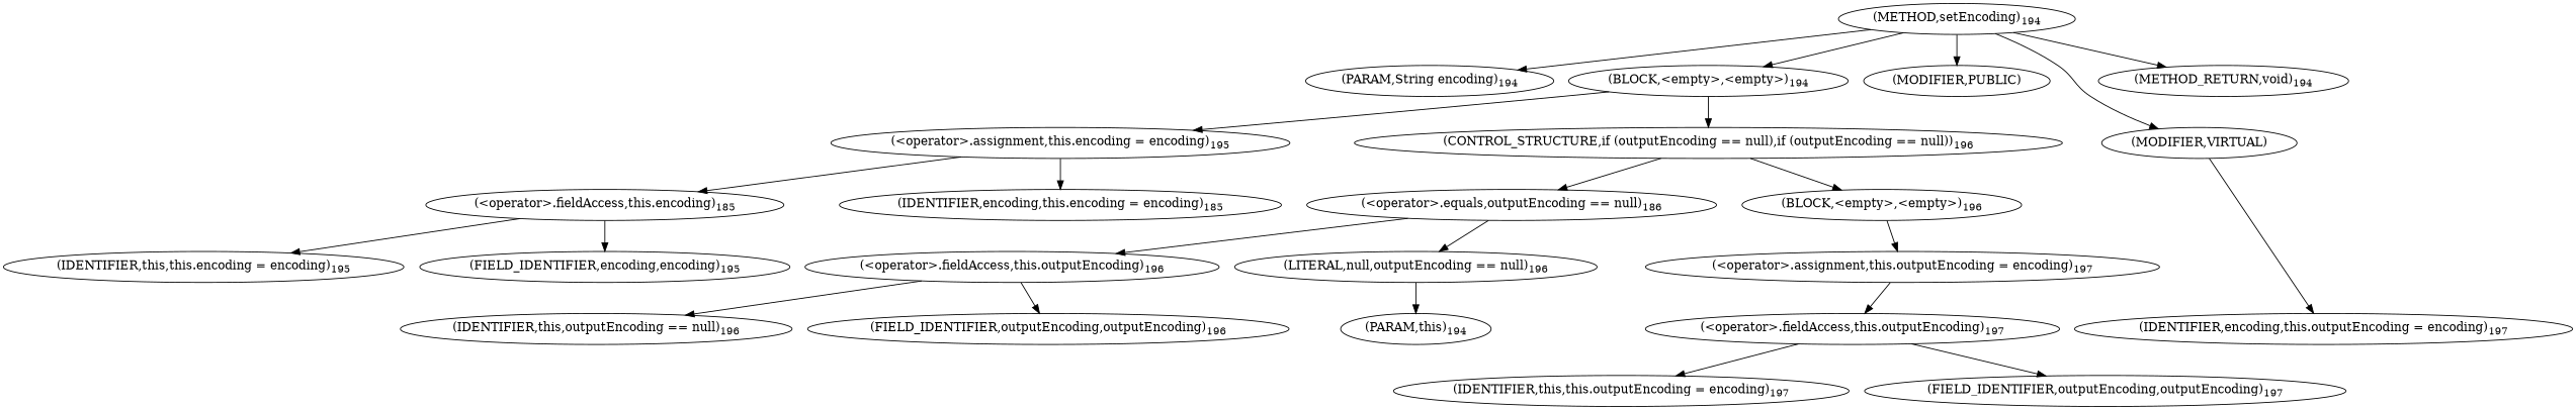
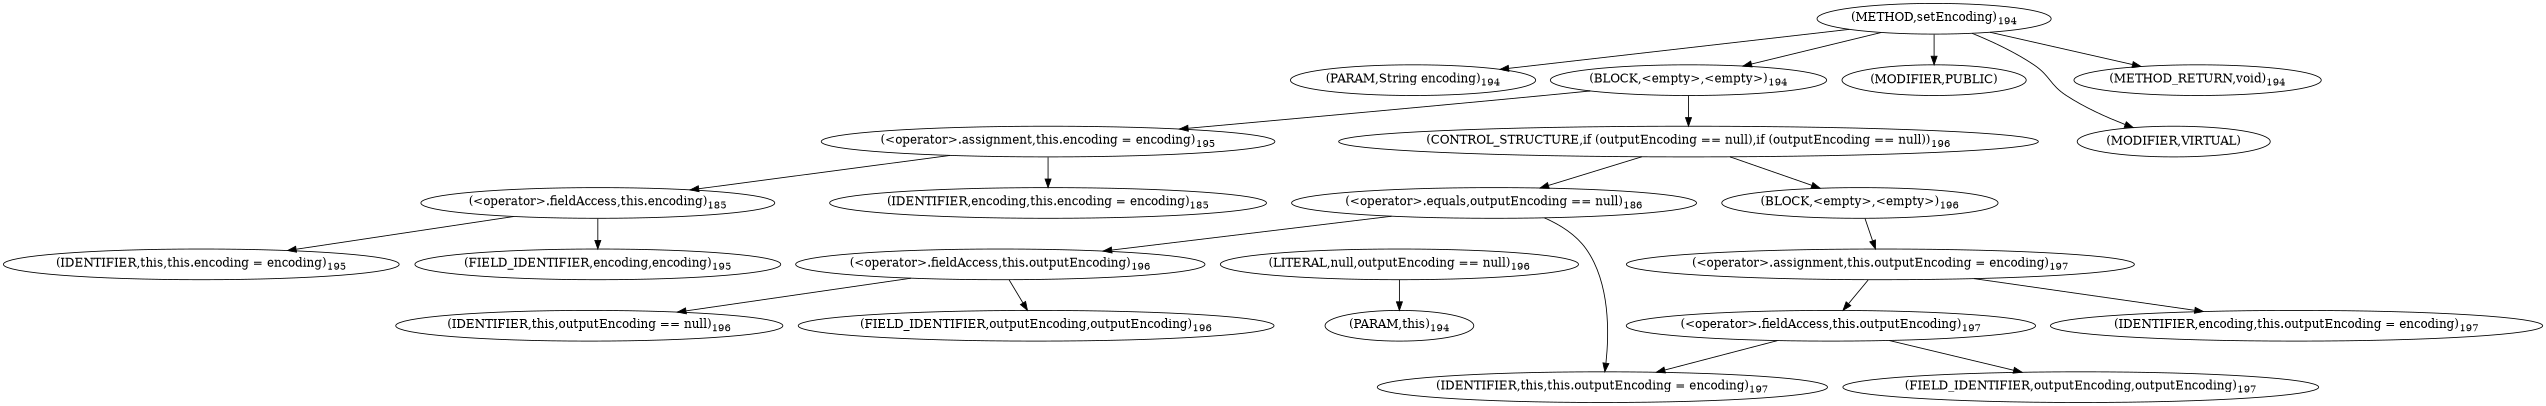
  digraph {
    n1 [label=<(METHOD,setEncoding)<SUB>194</SUB>>]
    n2 [label=<(PARAM,String encoding)<SUB>194</SUB>>]
    n3 [label=<(BLOCK,&lt;empty&gt;,&lt;empty&gt;)<SUB>194</SUB>>]
    n4 [label=<(MODIFIER,PUBLIC)>]
    n5 [label=<(MODIFIER,VIRTUAL)>]
    n6 [label=<(METHOD_RETURN,void)<SUB>194</SUB>>]
    n7 [label=<(PARAM,this)<SUB>194</SUB>>]
    n8 [label=<(&lt;operator&gt;.assignment,this.encoding = encoding)<SUB>195</SUB>>]
    n9 [label=<(CONTROL_STRUCTURE,if (outputEncoding == null),if (outputEncoding == null))<SUB>196</SUB>>]
    n10 [label=<(&lt;operator&gt;.fieldAccess,this.encoding)<SUB>185</SUB>>]
    n11 [label=<(IDENTIFIER,encoding,this.encoding = encoding)<SUB>185</SUB>>]
    n12 [label=<(&lt;operator&gt;.equals,outputEncoding == null)<SUB>186</SUB>>]
    n13 [label=<(BLOCK,&lt;empty&gt;,&lt;empty&gt;)<SUB>196</SUB>>]
    n14 [label=<(IDENTIFIER,this,this.encoding = encoding)<SUB>195</SUB>>]
    n15 [label=<(FIELD_IDENTIFIER,encoding,encoding)<SUB>195</SUB>>]
    n16 [label=<(&lt;operator&gt;.fieldAccess,this.outputEncoding)<SUB>196</SUB>>]
    n17 [label=<(LITERAL,null,outputEncoding == null)<SUB>196</SUB>>]
    n18 [label=<(&lt;operator&gt;.assignment,this.outputEncoding = encoding)<SUB>197</SUB>>]
    n19 [label=<(IDENTIFIER,this,outputEncoding == null)<SUB>196</SUB>>]
    n20 [label=<(FIELD_IDENTIFIER,outputEncoding,outputEncoding)<SUB>196</SUB>>]
    n21 [label=<(&lt;operator&gt;.fieldAccess,this.outputEncoding)<SUB>197</SUB>>]
    n22 [label=<(IDENTIFIER,encoding,this.outputEncoding = encoding)<SUB>197</SUB>>]
    n23 [label=<(IDENTIFIER,this,this.outputEncoding = encoding)<SUB>197</SUB>>]
    n24 [label=<(FIELD_IDENTIFIER,outputEncoding,outputEncoding)<SUB>197</SUB>>]
    n1 -> n2
    n1 -> n3
    n1 -> n4
    n1 -> n5
    n1 -> n6
    n3 -> n8
    n3 -> n9
    n8 -> n10
    n8 -> n11
    n9 -> n12
    n9 -> n13
    n10 -> n14
    n10 -> n15
    n12 -> n16
-   n12 -> n17
+   n12 -> n23
    n13 -> n18
    n16 -> n19
    n16 -> n20
    n17 -> n7
    n18 -> n21
-   n5 -> n22
+   n18 -> n22
    n21 -> n23
    n21 -> n24
  }
